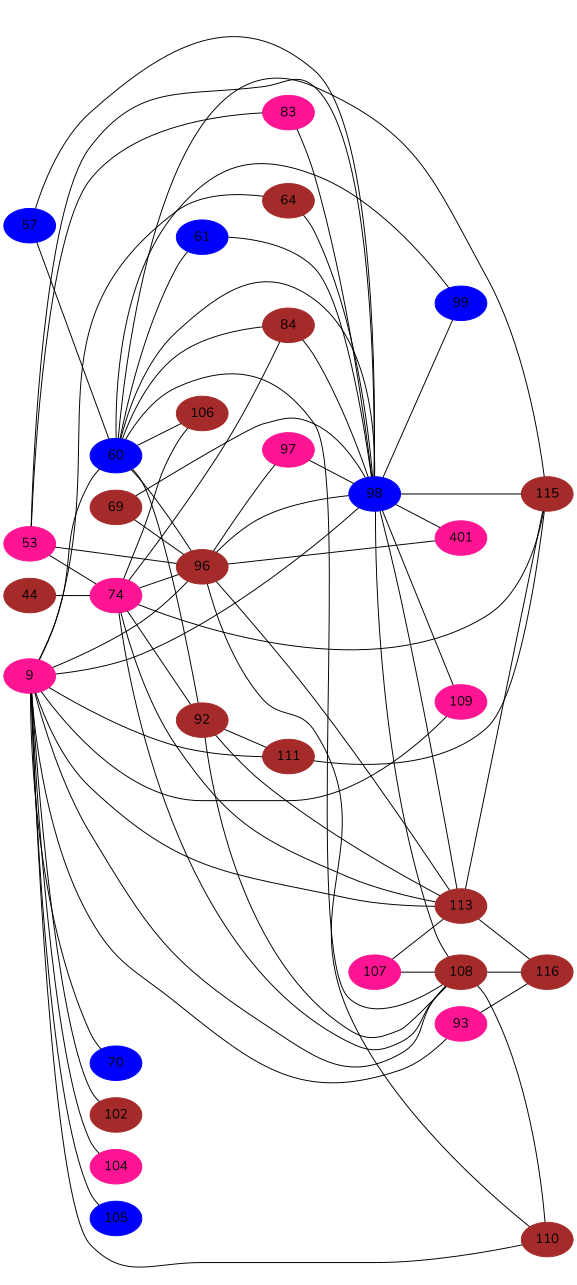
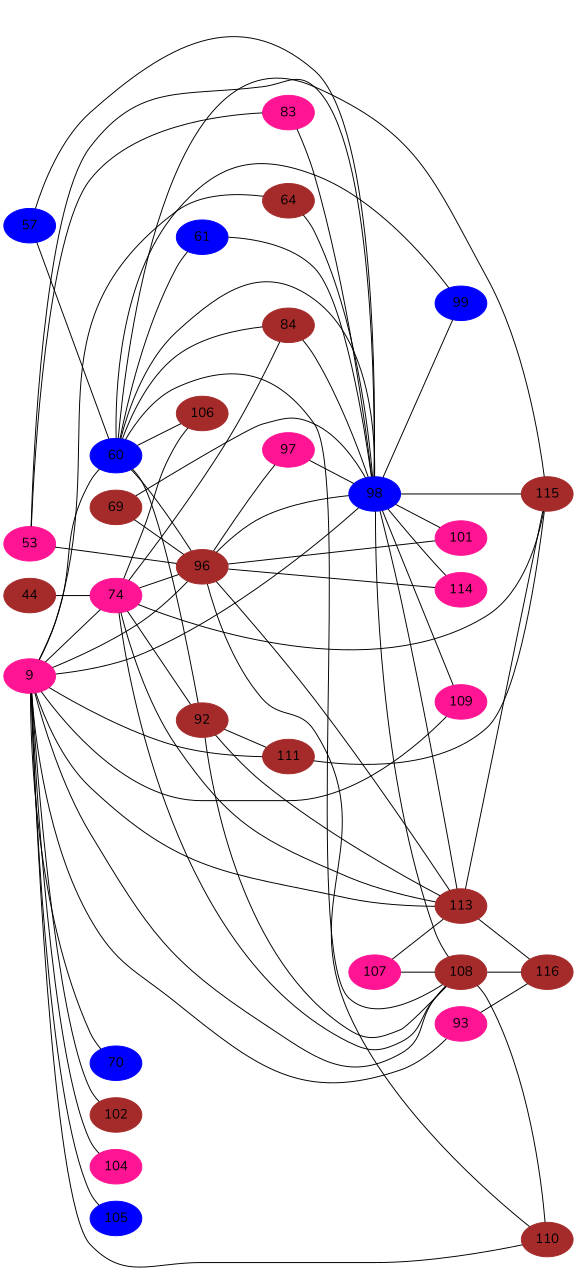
  graph {
    fontname=Nunito
    rankdir=LR
    node [color=brown fontname=Nunito style=filled]
    edge [fontname=Nunito]
    9 [color=deeppink super="+2+7"]
    60 [color=blue super="+40+8"]
    64
    70 [color=blue]
    74 [color=deeppink super="+56+58+20+34"]
    93 [color=deeppink super="+25"]
    96 [super="+67+86"]
    98 [color=blue super="+62+76+89+95"]
    102
    104 [color=deeppink]
    105 [color=blue]
    108 [super="+94+100+41+80"]
    109 [color=deeppink]
    110 [super="+33"]
    111 [super="+78"]
    113 [super="+103+59+81+112"]
    61 [color=blue]
    84 [super="+77"]
    92 [super="+46+51"]
    99 [color=blue]
    106
    115 [super="+90+82"]
    83 [color=deeppink]
    116 [super="+87+36"]
    97 [color=deeppink super="+88"]
-   101 [color=deeppink label=401]
+   101 [color=deeppink]
+   114 [color=deeppink]
    44
    53 [color=deeppink]
    57 [color=blue]
    69
    107 [color=deeppink]
    9 -- 60 [weight=9]
    9 -- 64
    9 -- 70 [weight=2]
-   53 -- 74 [weight=2]
+   9 -- 74 [weight=2]
    9 -- 93
    9 -- 96 [weight=10]
    9 -- 98 [weight=13]
    9 -- 102 [weight=2]
    9 -- 104 [weight=2]
    9 -- 105 [weight=2]
    9 -- 108 [weight=2]
    9 -- 109
    9 -- 110 [weight=2]
    9 -- 111
    9 -- 113 [weight=11]
    60 -- 96 [weight=7]
    60 -- 98 [weight=7]
    60 -- 108
    60 -- 61
    60 -- 84
    60 -- 92 [weight=4]
    60 -- 99
    60 -- 106
    60 -- 115
    64 -- 98
    74 -- 96 [weight=4]
    74 -- 108 [weight=2]
    74 -- 113
    74 -- 84
    74 -- 92
    74 -- 106
    74 -- 115
    93 -- 116 [weight=2]
    96 -- 98 [weight=5]
    96 -- 110
    96 -- 113
    96 -- 97
    96 -- 101
+   96 -- 114
    98 -- 108 [weight=7]
    98 -- 109
    98 -- 113 [weight=6]
    98 -- 99
    98 -- 115 [weight=5]
    98 -- 101
+   98 -- 114
    108 -- 110
    108 -- 116
    111 -- 115
    113 -- 115 [weight=3]
    113 -- 116 [weight=2]
    61 -- 98
    84 -- 98 [weight=2]
    92 -- 108 [weight=2]
    92 -- 111
    92 -- 113 [weight=3]
    83 -- 98
    97 -- 98 [weight=2]
    44 -- 74 [weight=2]
    53 -- 96
    53 -- 98
    53 -- 83
    57 -- 60
    57 -- 98
    69 -- 96
    69 -- 98
    107 -- 108
    107 -- 113
  }
